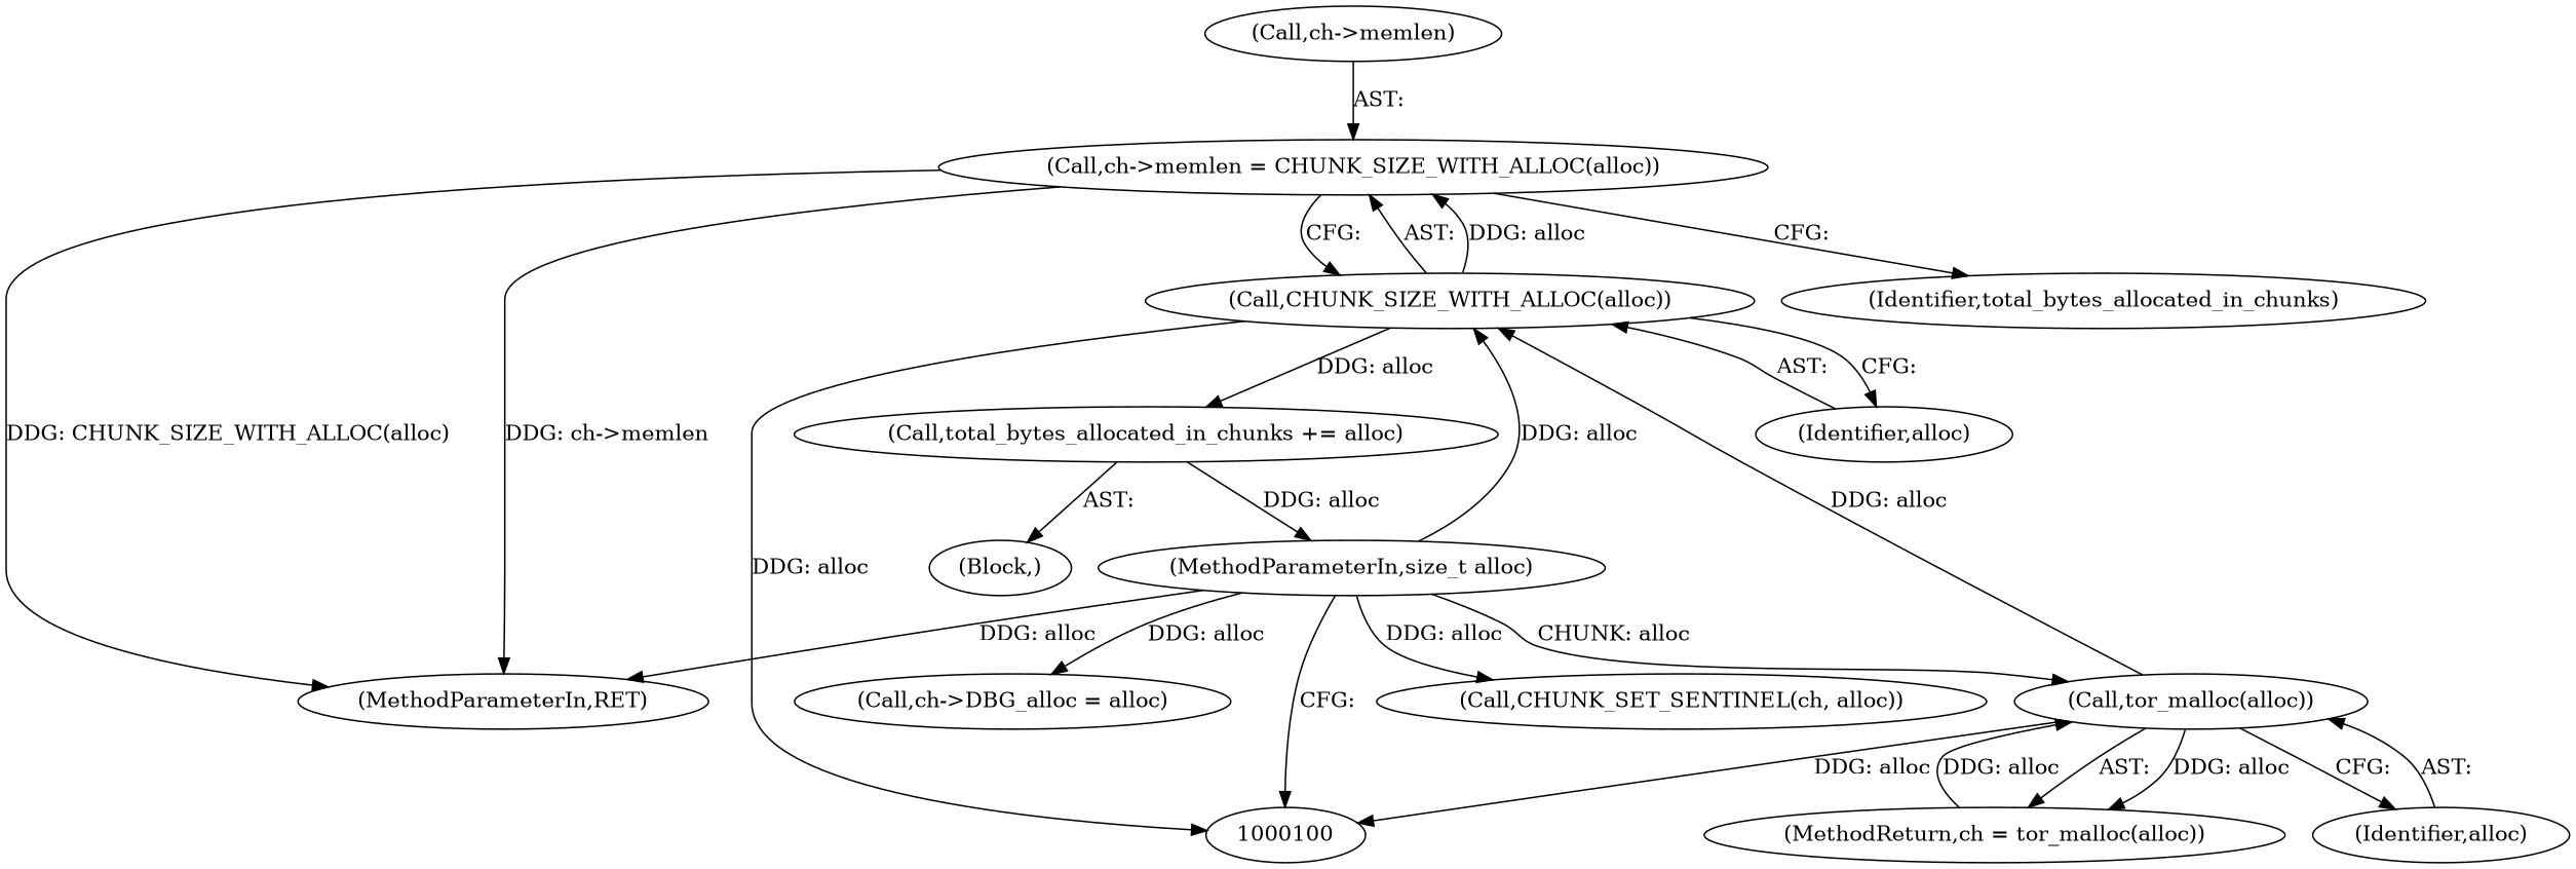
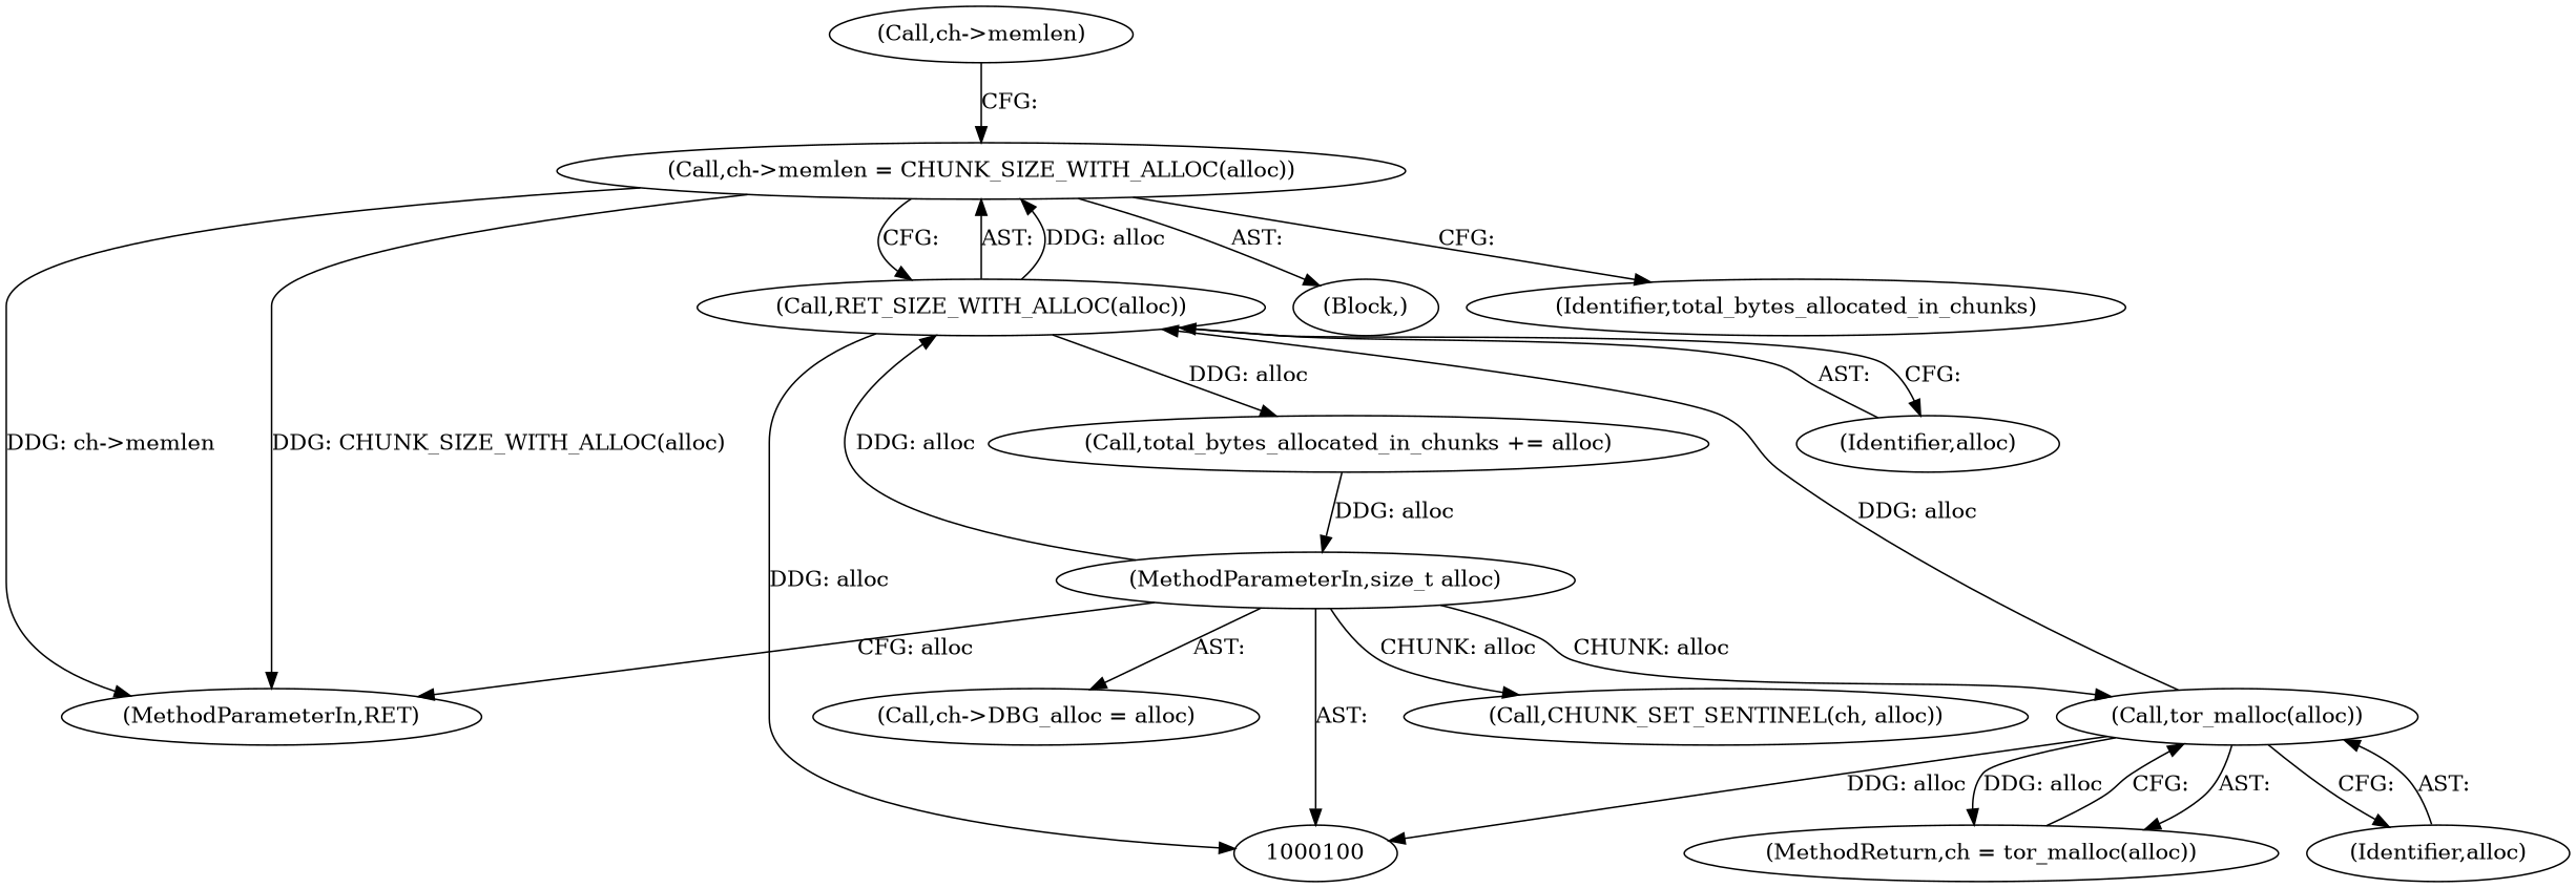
  digraph {
    n1 [label="(Call,ch->memlen = CHUNK_SIZE_WITH_ALLOC(alloc))"]
-   n2 [label="(Call,CHUNK_SIZE_WITH_ALLOC(alloc))"]
+   n2 [label="(Call,RET_SIZE_WITH_ALLOC(alloc))"]
    n3 [label="(Block,)"]
    n4 [label="(MethodParameterIn,RET)"]
    n5 [label="(Identifier,total_bytes_allocated_in_chunks)"]
    n6 [label="(Call,total_bytes_allocated_in_chunks += alloc)"]
    n7 [label="(Identifier,alloc)"]
    1000100
    n9 [label="(MethodParameterIn,size_t alloc)"]
    n10 [label="(Call,CHUNK_SET_SENTINEL(ch, alloc))"]
    n11 [label="(Call,tor_malloc(alloc))"]
    n12 [label="(Call,ch->DBG_alloc = alloc)"]
    n13 [label="(MethodReturn,ch = tor_malloc(alloc))"]
    n14 [label="(Identifier,alloc)"]
    n15 [label="(Call,ch->memlen)"]
    n1 -> n2 [label="CFG: "]
-   n6 -> n3 [label="AST: "]
+   n1 -> n3 [label="AST: "]
    n1 -> n4 [label="DDG: CHUNK_SIZE_WITH_ALLOC(alloc)"]
    n1 -> n4 [label="DDG: ch->memlen"]
    n1 -> n5 [label="CFG: "]
    n2 -> n1 [label="AST: "]
    n2 -> n1 [label="DDG: alloc"]
    n2 -> n6 [label="DDG: alloc"]
    n2 -> n7 [label="CFG: "]
    n2 -> 1000100 [label="DDG: alloc"]
    n6 -> n9 [label="DDG: alloc"]
    n7 -> n2 [label="AST: "]
    n9 -> n2 [label="DDG: alloc"]
-   n9 -> n4 [label="DDG: alloc"]
-   n9 -> 1000100 [label="CFG: "]
-   n9 -> n10 [label="DDG: alloc"]
+   n9 -> n4 [label="CFG: alloc"]
+   n9 -> 1000100 [label="AST: "]
+   n9 -> n10 [label="CHUNK: alloc"]
    n9 -> n11 [label="CHUNK: alloc"]
-   n9 -> n12 [label="DDG: alloc"]
+   n9 -> n12 [label="AST: "]
    n11 -> n2 [label="DDG: alloc"]
    n11 -> 1000100 [label="DDG: alloc"]
    n11 -> n13 [label="AST: "]
    n11 -> n13 [label="DDG: alloc"]
    n11 -> n14 [label="CFG: "]
-   n13 -> n11 [label="DDG: alloc"]
+   n13 -> n11 [label="CFG: "]
    n14 -> n11 [label="AST: "]
-   n15 -> n1 [label="AST: "]
+   n15 -> n1 [label="CFG: "]
  }
